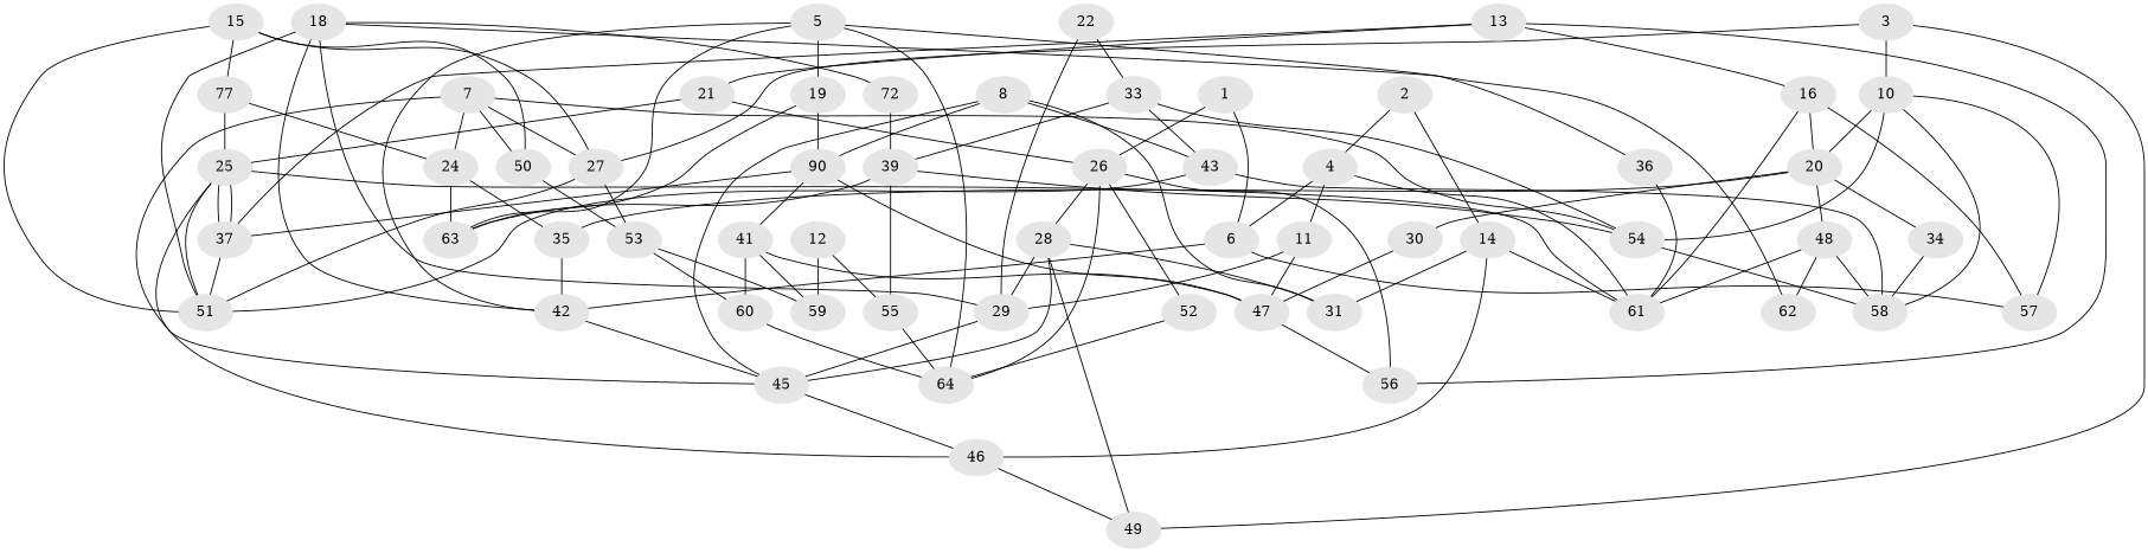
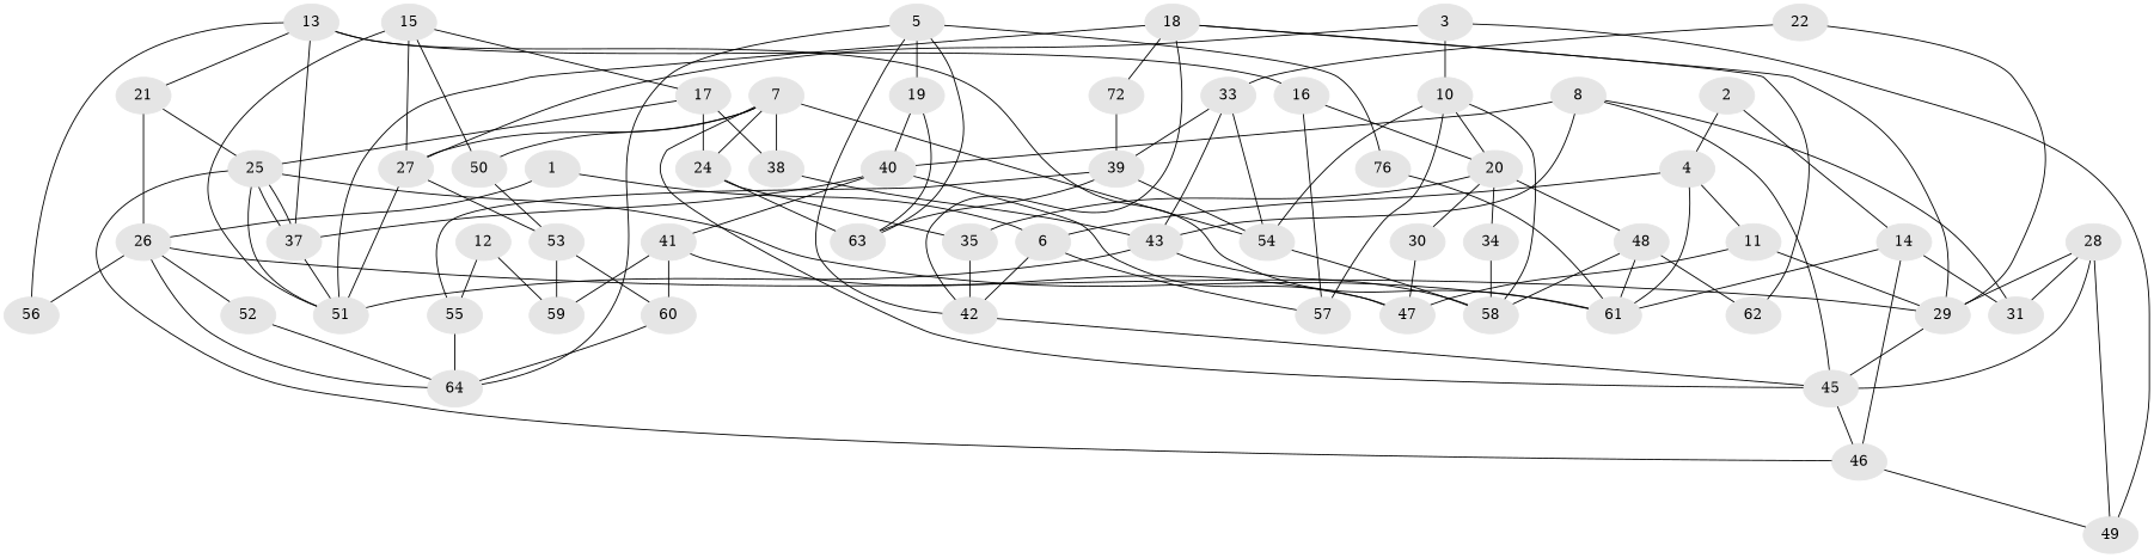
  graph {
    node [color=gray90 style=filled]
    1
    6
    26
    42
    57
    64
    56
    28
    52
    2
    4
    14
    11
    61
    31
    46
    3
    10
    27
    49
    54
    20
    58
    51
    53
    29
    47
    39
    63
    55
    5
    19
-   36
-   40 [label=90]
+   36 [label=76]
+   40
    45
    7
    24
+   38
    50
    35
    43
    8
    37
    41
    22
    33
    30
    34
    48
    12
    59
    13
    16
    21
    25
    15
-   17 [label=77]
+   17
    60
    18
    n60 [label=72]
    62
    1 -- 6
    1 -- 26
    6 -- 42
    6 -- 57
    26 -- 64
    26 -- 56
-   26 -- 28
+   26 -- 29
    26 -- 52
    42 -- 45
    28 -- 31
    28 -- 49
    28 -- 29
    28 -- 45
    52 -- 64
    2 -- 4
    2 -- 14
    4 -- 6
    4 -- 11
    4 -- 61
    14 -- 61
    14 -- 31
    14 -- 46
    11 -- 29
    11 -- 47
    46 -- 49
    3 -- 10
    3 -- 27
    3 -- 49
    10 -- 57
    10 -- 54
    10 -- 20
    10 -- 58
    27 -- 51
    27 -- 53
    54 -- 58
    20 -- 35
    20 -- 30
    20 -- 34
    20 -- 48
    53 -- 59
    53 -- 60
    29 -- 45
-   47 -- 56
    39 -- 54
    39 -- 63
    39 -- 55
    55 -- 64
    5 -- 42
    5 -- 64
    5 -- 63
    5 -- 19
    5 -- 36
    19 -- 63
    19 -- 40
    36 -- 61
    40 -- 47
    40 -- 37
    40 -- 41
    45 -- 46
    7 -- 27
    7 -- 54
    7 -- 45
    7 -- 24
+   7 -- 38
    7 -- 50
    24 -- 63
    24 -- 35
+   38 -- 43
    50 -- 53
    35 -- 42
    43 -- 58
    43 -- 51
    8 -- 31
    8 -- 40
    8 -- 45
    8 -- 43
    37 -- 51
    41 -- 47
    41 -- 59
    41 -- 60
    22 -- 29
    22 -- 33
    33 -- 54
    33 -- 39
    33 -- 43
    30 -- 47
    34 -- 58
    48 -- 61
    48 -- 58
    48 -- 62
    12 -- 55
    12 -- 59
    13 -- 56
-   16 -- 61
+   13 -- 61
    13 -- 37
    13 -- 16
    13 -- 21
    16 -- 57
    16 -- 20
    21 -- 26
    21 -- 25
    25 -- 61
    25 -- 46
    25 -- 51
    25 -- 37
    25 -- 37
    15 -- 27
    15 -- 51
    15 -- 50
    15 -- 17
    17 -- 24
+   17 -- 38
    17 -- 25
    60 -- 64
    18 -- 42
    18 -- 51
    18 -- 29
    18 -- n60
    18 -- 62
    n60 -- 39
  }
